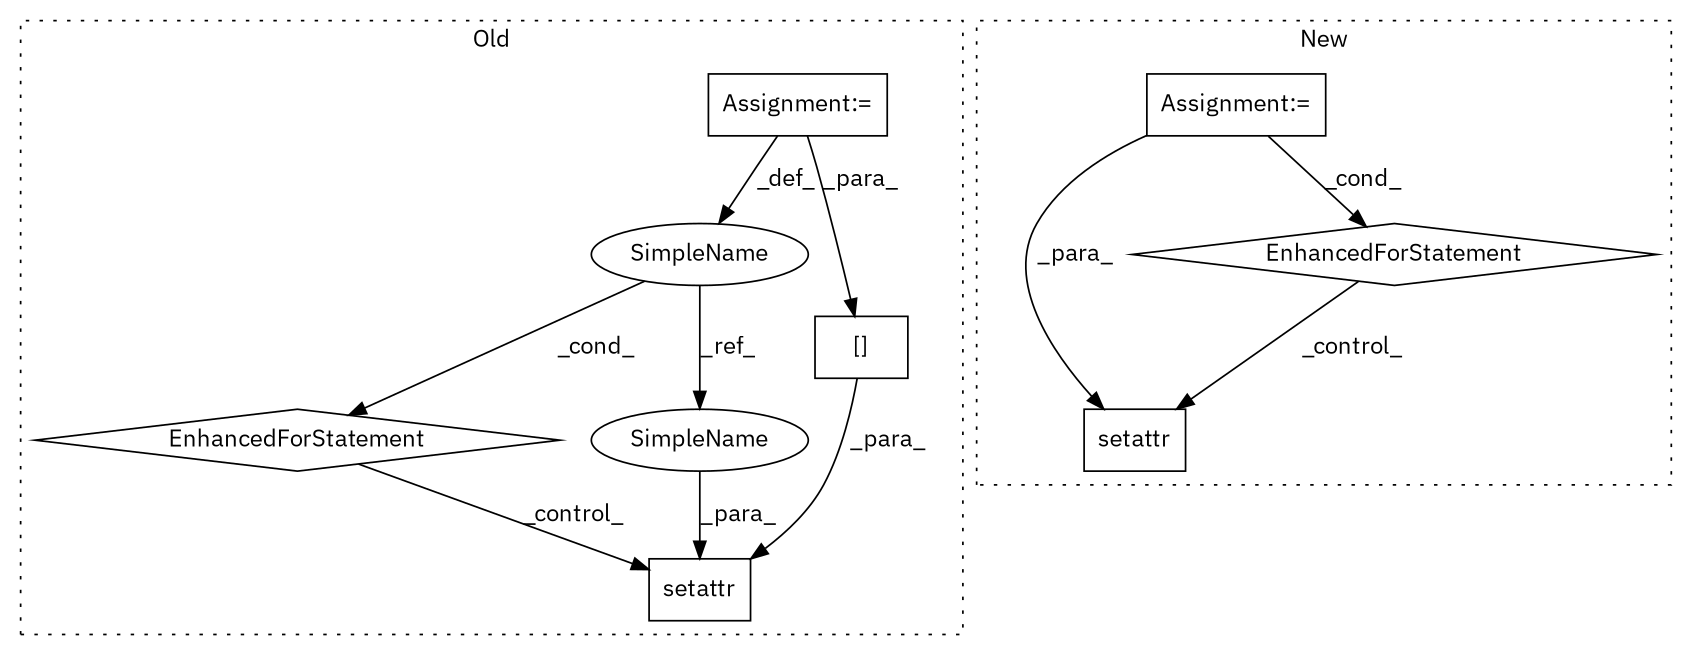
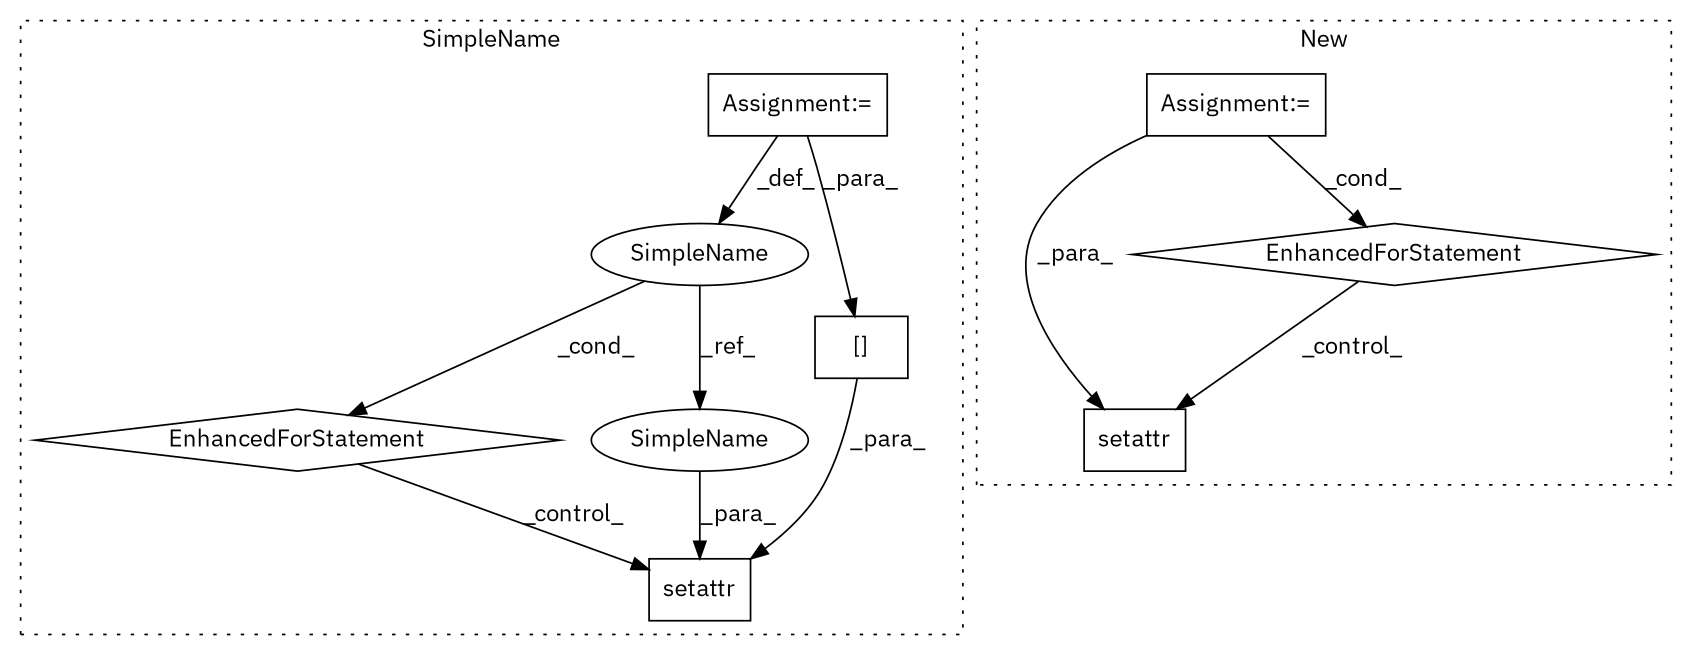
  digraph {
    fontname="IBM Plex Sans"
    node [a=70 l="67,2" s="8062,8156" shape=box fontname="IBM Plex Sans"]
    edge [fontname="IBM Plex Sans"]
    n1 [label=EnhancedForStatement shape=diamond]
    n2 [a=7 label="Assignment:="]
    n3 [a=32 l="8,1" label=setattr s="8166,8200"]
    n4 [a=42 l=3 label=SimpleName s=8133 shape=ellipse]
    n5 [a=2 l="11,1" label="[]" s="8179,8195"]
    n6 [a=42 l=3 label=SimpleName s=8197 shape=ellipse]
    n7 [a=32 l="8,1" label=setattr s="8168,8198"]
    n8 [l="53,2" label=EnhancedForStatement s="8084,8158" shape=diamond]
    n9 [a=7 l=1 label="Assignment:=" s=7982]
    subgraph cluster_1 {
-     label=Old
+     label=SimpleName
      style=dotted
      n1
      n2
      n3
      n4
      n5
      n6
    }
    subgraph cluster_2 {
      label=New
      style=dotted
      n7
      n8
      n9
    }
    n1 -> n3 [label=_control_]
    n2 -> n4 [label=_def_]
    n2 -> n5 [label=_para_]
    n4 -> n1 [label=_cond_]
    n4 -> n6 [label=_ref_]
    n5 -> n3 [label=_para_]
    n6 -> n3 [label=_para_]
    n8 -> n7 [label=_control_]
    n9 -> n7 [label=_para_]
    n9 -> n8 [label=_cond_]
  }
